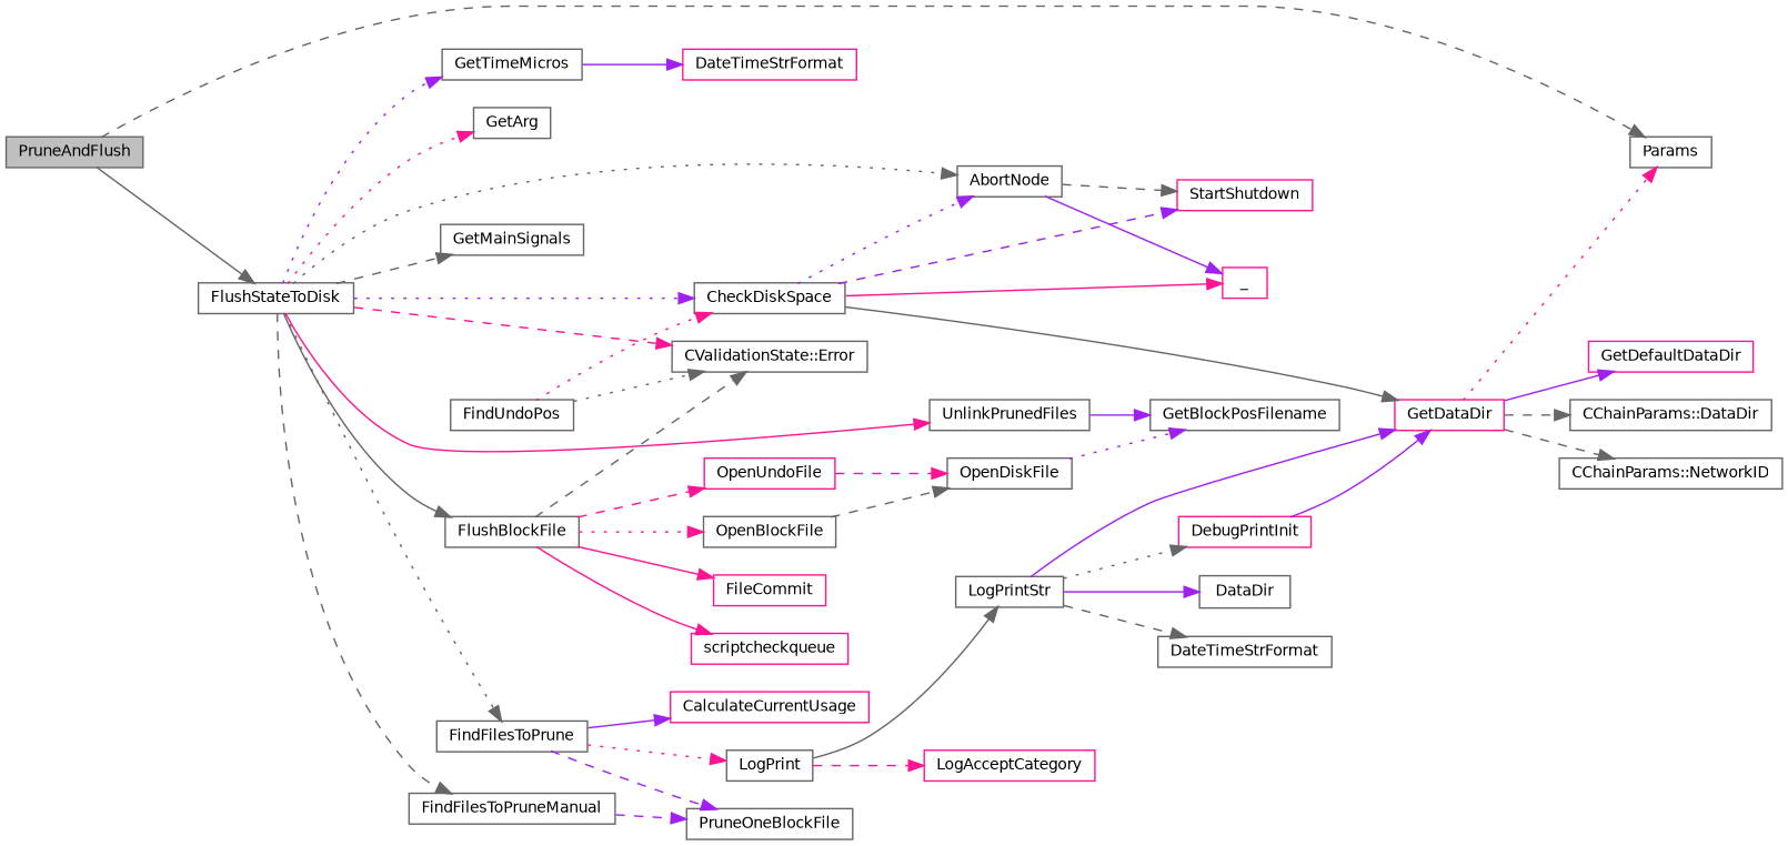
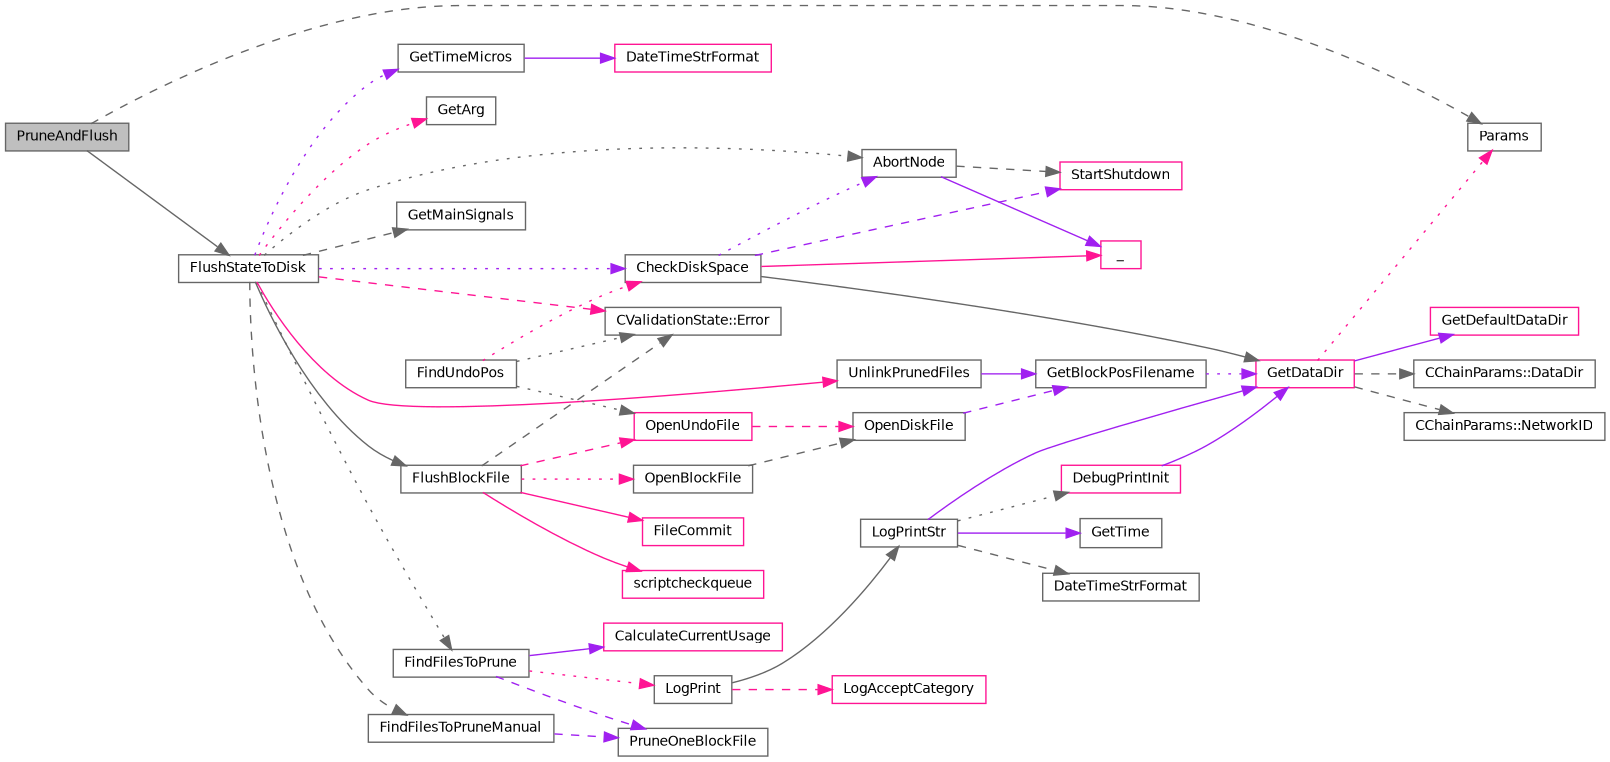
  digraph {
    rankdir=LR
    node [color=gray40 fillcolor=white fontname=Helvetica fontsize=10 shape=record style=filled]
    edge [color=gray40 fontname=Helvetica fontsize=10 labelfontname=Helvetica labelfontsize=10 style=dashed]
    n1 [fillcolor=grey75 fontcolor=black height=0.2 label=PruneAndFlush width=0.4]
    n2 [height=0.2 label=Params width=0.4]
    n3 [height=0.2 label=FlushStateToDisk width=0.4]
    n4 [height=0.2 label=FindFilesToPruneManual width=0.4]
    n5 [height=0.2 label=FindFilesToPrune width=0.4]
    n6 [height=0.2 label=GetTimeMicros width=0.4]
    n7 [height=0.2 label=GetArg width=0.4]
    n8 [height=0.2 label=CheckDiskSpace width=0.4]
    n9 [height=0.2 label=AbortNode width=0.4]
    n10 [height=0.2 label="CValidationState::Error" width=0.4]
    n11 [height=0.2 label=FlushBlockFile width=0.4]
    n12 [height=0.2 label=UnlinkPrunedFiles width=0.4]
    n13 [height=0.2 label=GetMainSignals width=0.4]
    n14 [height=0.2 label=PruneOneBlockFile width=0.4]
    n15 [color=deeppink height=0.2 label=CalculateCurrentUsage width=0.4]
    n16 [height=0.2 label=LogPrint width=0.4]
    n17 [color=deeppink height=0.2 label=DateTimeStrFormat width=0.4]
    n18 [color=deeppink height=0.2 label=GetDataDir width=0.4]
    n19 [color=deeppink height=0.2 label=_ width=0.4]
    n20 [color=deeppink height=0.2 label=StartShutdown width=0.4]
    n21 [height=0.2 label=OpenBlockFile width=0.4]
    n22 [color=deeppink height=0.2 label=FileCommit width=0.4]
    n23 [color=deeppink height=0.2 label=OpenUndoFile width=0.4]
    n24 [color=deeppink height=0.2 label=scriptcheckqueue width=0.4]
    n25 [height=0.2 label=GetBlockPosFilename width=0.4]
    n26 [color=deeppink height=0.2 label=LogAcceptCategory width=0.4]
    n27 [height=0.2 label=LogPrintStr width=0.4]
    n28 [color=deeppink height=0.2 label=DebugPrintInit width=0.4]
    n29 [height=0.2 label=DateTimeStrFormat width=0.4]
-   n30 [height=0.2 label=DataDir width=0.4]
+   n30 [height=0.2 label=GetTime width=0.4]
    n31 [height=0.2 label="CChainParams::NetworkID" width=0.4]
    n32 [color=deeppink height=0.2 label=GetDefaultDataDir width=0.4]
    n33 [height=0.2 label="CChainParams::DataDir" width=0.4]
    n34 [height=0.2 label=OpenDiskFile width=0.4]
    n35 [height=0.2 label=FindUndoPos width=0.4]
    n1 -> n2
    n1 -> n3 [style=solid]
    n3 -> n4
    n3 -> n5 [style=dotted]
    n3 -> n6 [color=purple style=dotted]
    n3 -> n7 [color=deeppink style=dotted]
    n3 -> n8 [color=purple style=dotted]
    n3 -> n9 [style=dotted]
    n3 -> n10 [color=deeppink]
    n3 -> n11 [style=solid]
    n3 -> n12 [color=deeppink style=solid]
    n3 -> n13
    n4 -> n14 [color=purple]
    n5 -> n14 [color=purple]
    n5 -> n15 [color=purple style=solid]
    n5 -> n16 [color=deeppink style=dotted]
    n6 -> n17 [color=purple style=solid]
    n8 -> n9 [color=purple style=dotted]
    n8 -> n18 [style=solid]
    n8 -> n19 [color=deeppink style=solid]
    n8 -> n20 [color=purple]
    n9 -> n19 [color=purple style=solid]
    n9 -> n20
    n11 -> n10
    n11 -> n21 [color=deeppink style=dotted]
    n11 -> n22 [color=deeppink style=solid]
    n11 -> n23 [color=deeppink]
    n11 -> n24 [color=deeppink style=solid]
    n12 -> n25 [color=purple style=solid]
    n16 -> n26 [color=deeppink]
    n16 -> n27 [style=solid]
    n18 -> n2 [color=deeppink style=dotted]
    n18 -> n31
    n18 -> n32 [color=purple style=solid]
    n18 -> n33
    n21 -> n34
    n23 -> n34 [color=deeppink]
+   n25 -> n18 [color=purple style=dotted]
    n27 -> n18 [color=purple style=solid]
    n27 -> n28 [style=dotted]
    n27 -> n29
    n27 -> n30 [color=purple style=solid]
    n28 -> n18 [color=purple style=solid]
-   n34 -> n25 [color=purple style=dotted]
+   n34 -> n25 [color=purple]
    n35 -> n8 [color=deeppink style=dotted]
    n35 -> n10 [style=dotted]
+   n35 -> n23 [style=dotted]
  }
